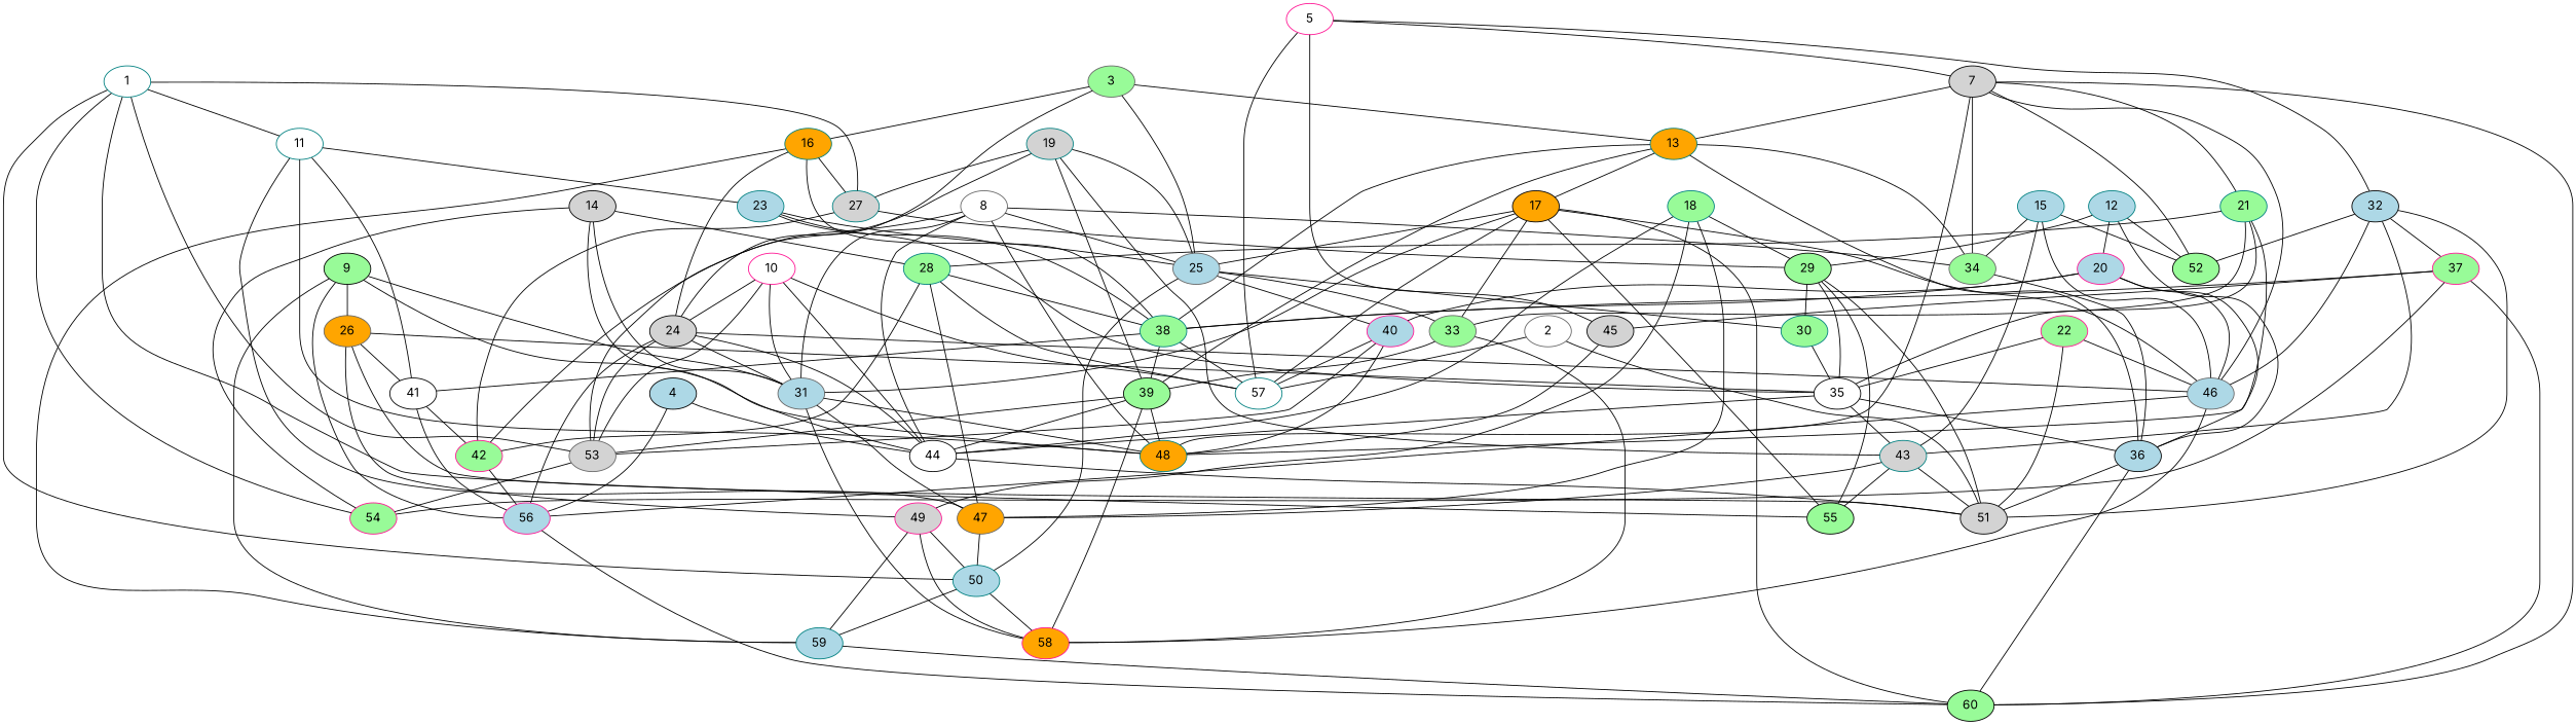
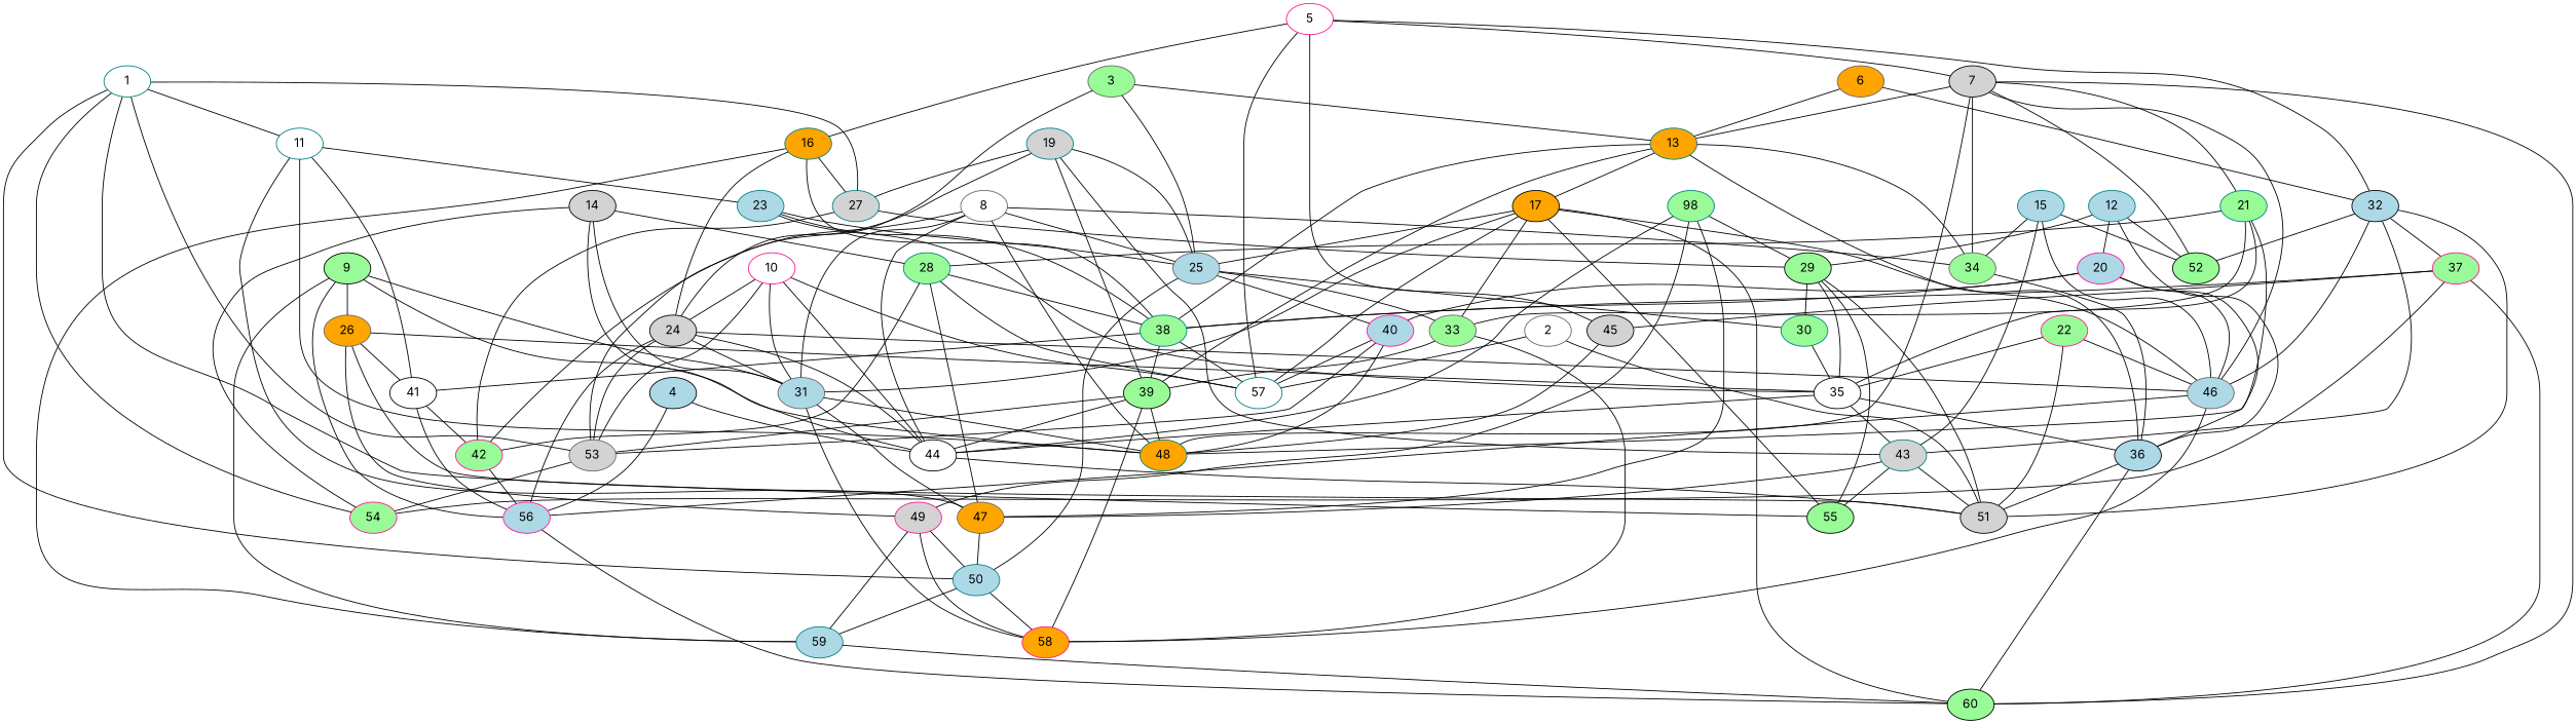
  graph {
    fontname=Inter
    node [color=teal fillcolor=palegreen fontname=Inter style=filled]
    edge [fontname=Inter weight=1.0]
    1 [fillcolor=white]
    11 [fillcolor=white]
    27 [fillcolor=lightgrey]
    50 [fillcolor=lightblue]
    53 [color=gray40 fillcolor=lightgrey]
    54 [color=deeppink]
    55 [color=black]
    48 [fillcolor=orange]
    23 [fillcolor=lightblue]
    41 [color=black fillcolor=white]
    47 [color=gray40 fillcolor=orange]
    42 [color=deeppink]
    29 [color=black]
    59 [fillcolor=lightblue]
    58 [color=deeppink fillcolor=orange]
    2 [color=gray40 fillcolor=white]
    51 [color=black fillcolor=lightgrey]
    57 [fillcolor=white]
    3 [color=gray40]
    13 [fillcolor=orange]
    24 [color=black fillcolor=lightgrey]
    25 [color=gray40 fillcolor=lightblue]
    34 [color=gray40]
    36 [color=black fillcolor=lightblue]
    17 [color=black fillcolor=orange]
    38
    39 [color=black]
    44 [color=black fillcolor=white]
    56 [color=deeppink fillcolor=lightblue]
    46 [color=gray40 fillcolor=lightblue]
    31 [color=gray40 fillcolor=lightblue]
    33 [color=gray40]
    40 [color=deeppink fillcolor=lightblue]
    30
    4 [color=black fillcolor=lightblue]
    60 [color=black]
    5 [color=deeppink fillcolor=white]
    7 [color=black fillcolor=lightgrey]
    16 [fillcolor=orange]
    32 [color=black fillcolor=lightblue]
    45 [color=black fillcolor=lightgrey]
    21
    52 [color=black]
    43 [fillcolor=lightgrey]
    37 [color=deeppink]
+   6 [color=gray40 fillcolor=orange]
    28
    35 [color=black fillcolor=white]
    8 [color=gray40 fillcolor=white]
    9 [color=black]
    26 [color=gray40 fillcolor=orange]
    49 [color=deeppink fillcolor=lightgrey]
    10 [color=deeppink fillcolor=white]
    12 [fillcolor=lightblue]
    20 [color=deeppink fillcolor=lightblue]
    14 [color=black fillcolor=lightgrey]
    15 [fillcolor=lightblue]
-   18
+   18 [label=98]
    19 [fillcolor=lightgrey]
    22 [color=deeppink]
    1 -- 11
    1 -- 27
    1 -- 50
    1 -- 53
    1 -- 54
    1 -- 55
    11 -- 48
    11 -- 23
    11 -- 41
    11 -- 47
    27 -- 42
    27 -- 29 [weight=2.0]
    50 -- 59
    50 -- 58
    53 -- 54
    23 -- 25
    23 -- 38
    23 -- 35
    41 -- 42
    41 -- 56
    47 -- 50
    42 -- 56
    29 -- 55
    29 -- 51
    29 -- 30
    29 -- 35
    59 -- 60
    2 -- 51
    2 -- 57
    3 -- 13
    3 -- 24
    3 -- 25
    13 -- 34
    13 -- 36
    13 -- 17
    13 -- 38
    13 -- 39
    24 -- 53
    24 -- 44
    24 -- 56
    24 -- 46
    24 -- 31
    25 -- 50
    25 -- 33
    25 -- 40
    25 -- 30
    34 -- 36
    36 -- 51
    36 -- 60
    17 -- 55
    17 -- 57
    17 -- 25
    17 -- 46
    17 -- 31
    17 -- 33
    17 -- 60
    38 -- 41
    38 -- 57
    38 -- 39
    39 -- 53
    39 -- 48
    39 -- 58
    39 -- 44
    44 -- 51
    56 -- 60
    46 -- 58
    46 -- 56
    31 -- 48
    31 -- 47
    31 -- 58
    33 -- 58
    33 -- 39
    40 -- 53
    40 -- 48
    40 -- 57
    30 -- 35
    4 -- 44
    4 -- 56
    5 -- 57
    5 -- 7
-   3 -- 16
+   5 -- 16
    5 -- 32
    5 -- 45
    7 -- 48
    7 -- 13
    7 -- 34 [weight=2.0]
    7 -- 46
    7 -- 60
    7 -- 21
    7 -- 52
    16 -- 27
    16 -- 59
    16 -- 24
    16 -- 38
    32 -- 51
    32 -- 46
    32 -- 52
    32 -- 43
    32 -- 37
    45 -- 48
    21 -- 48
    21 -- 33
    21 -- 28
    21 -- 35
    43 -- 55
    43 -- 47
    43 -- 51
    37 -- 54
    37 -- 38
    37 -- 60
    37 -- 45
+   6 -- 13
+   6 -- 32
    28 -- 47
    28 -- 42
    28 -- 57
    28 -- 38
    35 -- 36
    35 -- 44
    35 -- 43
    8 -- 48
    8 -- 42
    8 -- 25
    8 -- 34
    8 -- 44
    8 -- 31
    9 -- 48
    9 -- 59
    9 -- 56
    9 -- 31
    9 -- 26
    26 -- 41
    26 -- 51
    26 -- 35
    26 -- 49
    49 -- 50
    49 -- 59
    49 -- 58
    10 -- 53
    10 -- 57
    10 -- 24
    10 -- 44
    10 -- 31
    12 -- 29
    12 -- 36
    12 -- 52
    12 -- 20
    20 -- 36
    20 -- 38
    20 -- 46
    20 -- 40
    14 -- 54
    14 -- 44
    14 -- 31
    14 -- 28
    15 -- 34
    15 -- 46
    15 -- 52
    15 -- 43
    18 -- 47
    18 -- 29
    18 -- 44
    18 -- 49
    19 -- 27
    19 -- 53
    19 -- 25
    19 -- 39
    19 -- 43
    22 -- 51
    22 -- 46
    22 -- 35
  }
